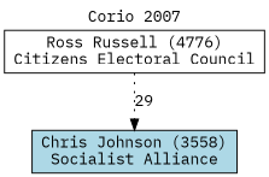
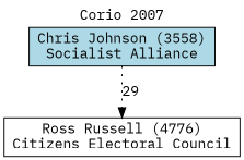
  digraph {
    label="Corio 2007"
    labelloc=t
    mclimit=10
    fontname="IBM Plex Mono"
    node [shape=box style=filled fontname="IBM Plex Mono"]
    n1 [label="Chris Johnson (3558)\nSocialist Alliance" fillcolor=lightblue]
    n2 [label="Ross Russell (4776)\nCitizens Electoral Council" fillcolor=white]
-   n2 -> n1 [label=29 style=dotted fontname="IBM Plex Mono"]
+   n1 -> n2 [label=29 style=dotted fontname="IBM Plex Mono"]
  }
